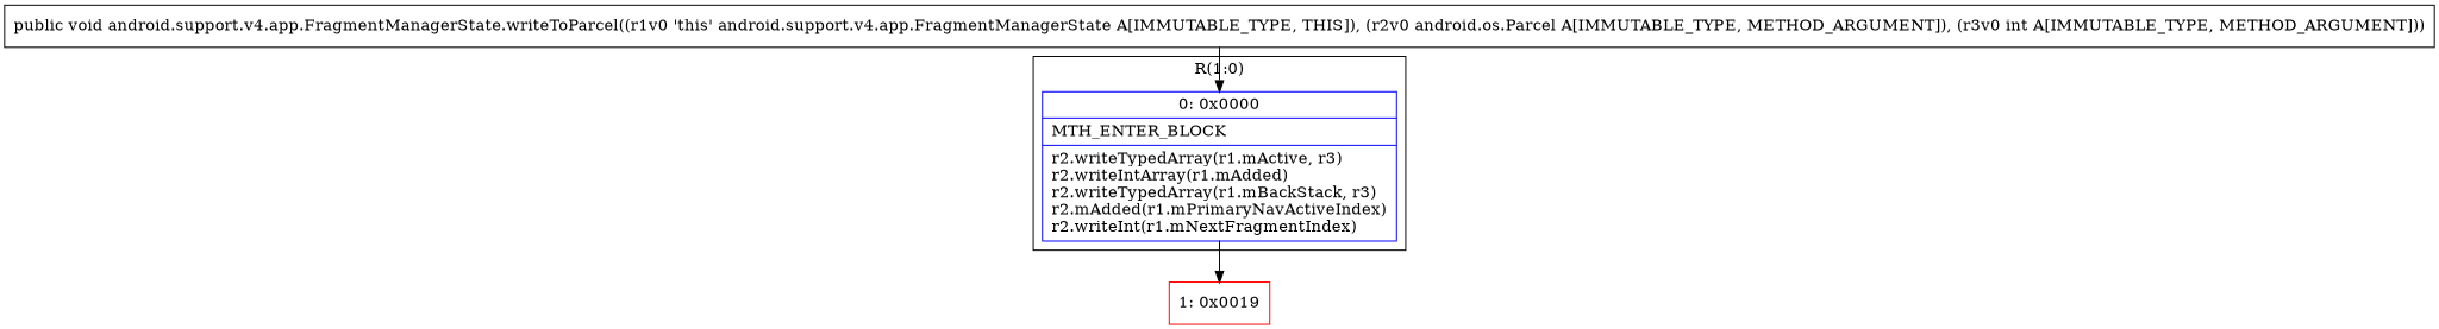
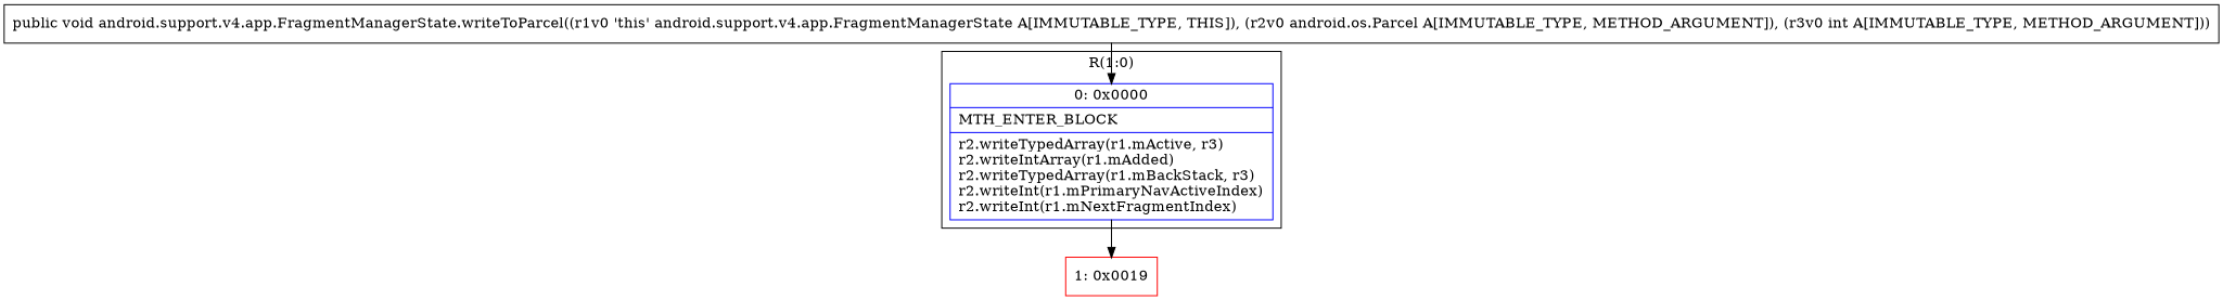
  digraph {
    node [shape=record]
-   n1 [color=blue label="{0\:\ 0x0000|MTH_ENTER_BLOCK\l|r2.writeTypedArray(r1.mActive, r3)\lr2.writeIntArray(r1.mAdded)\lr2.writeTypedArray(r1.mBackStack, r3)\lr2.mAdded(r1.mPrimaryNavActiveIndex)\lr2.writeInt(r1.mNextFragmentIndex)\l}"]
+   n1 [color=blue label="{0\:\ 0x0000|MTH_ENTER_BLOCK\l|r2.writeTypedArray(r1.mActive, r3)\lr2.writeIntArray(r1.mAdded)\lr2.writeTypedArray(r1.mBackStack, r3)\lr2.writeInt(r1.mPrimaryNavActiveIndex)\lr2.writeInt(r1.mNextFragmentIndex)\l}"]
    n2 [color=red label="{1\:\ 0x0019}"]
    n3 [label="{public void android.support.v4.app.FragmentManagerState.writeToParcel((r1v0 'this' android.support.v4.app.FragmentManagerState A[IMMUTABLE_TYPE, THIS]), (r2v0 android.os.Parcel A[IMMUTABLE_TYPE, METHOD_ARGUMENT]), (r3v0 int A[IMMUTABLE_TYPE, METHOD_ARGUMENT])) }"]
    subgraph cluster_1 {
      label="R(1:0)"
      n1
    }
    n1 -> n2
    n3 -> n1
  }
